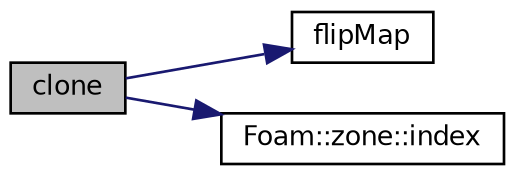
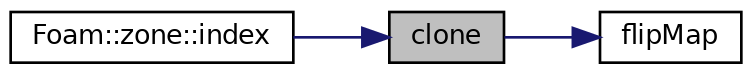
  digraph {
    rankdir=LR
    node [color=black fontname=Helvetica fontsize=10 shape=record]
    edge [color=midnightblue fontname=Helvetica fontsize=10 labelfontname=Helvetica labelfontsize=10 style=solid]
    n1 [fillcolor=grey75 fontcolor=black height=0.2 label=clone style=filled width=0.4]
    n2 [height=0.2 label=flipMap width=0.4]
    n3 [height=0.2 label="Foam::zone::index" width=0.4]
    n1 -> n2
-   n1 -> n3
+   n3 -> n1
  }
